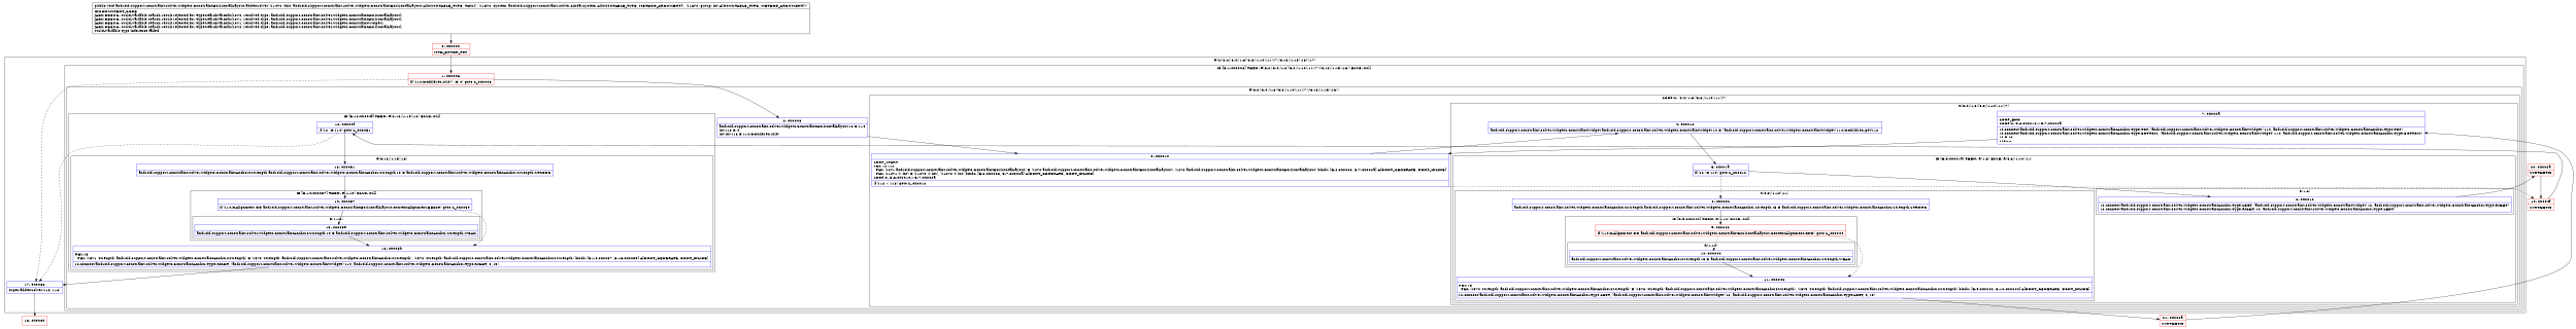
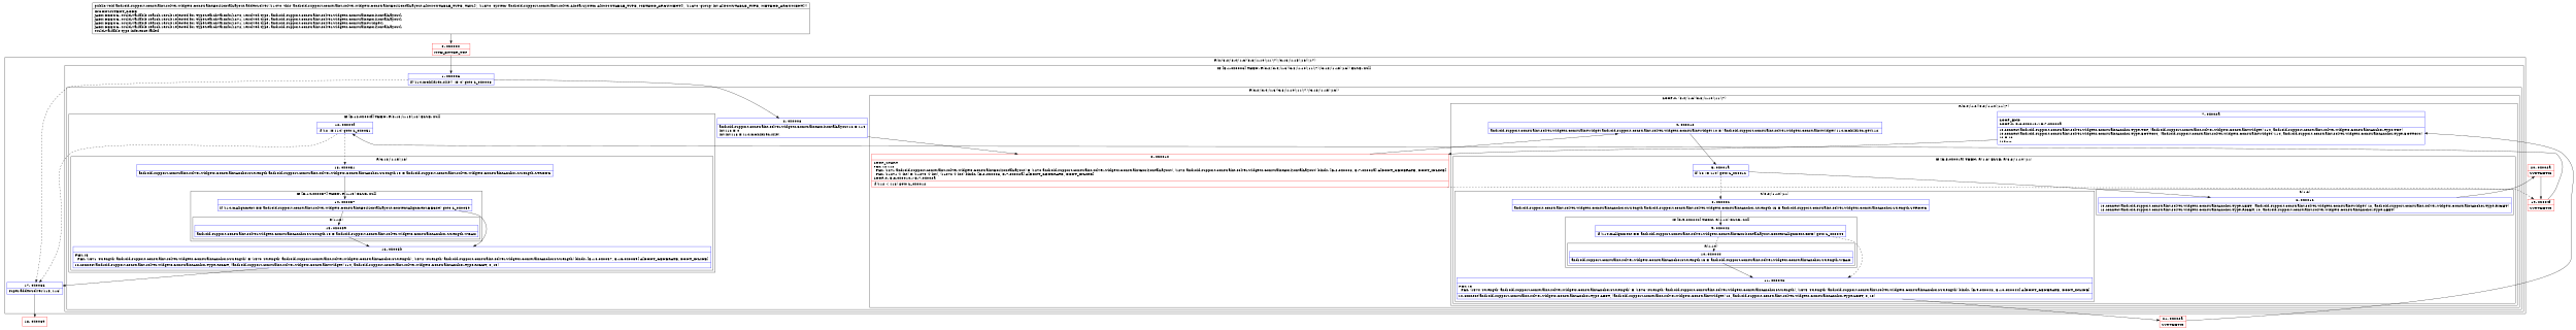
  digraph {
    node [color=blue shape=record]
    n1 [label="{6\:\ 0x001c|r0.connect(android.support.constraint.solver.widgets.ConstraintAnchor.Type.LEFT, (android.support.constraint.solver.widgets.ConstraintWidget) r2, android.support.constraint.solver.widgets.ConstraintAnchor.Type.RIGHT)\lr2.connect(android.support.constraint.solver.widgets.ConstraintAnchor.Type.RIGHT, r0, android.support.constraint.solver.widgets.ConstraintAnchor.Type.LEFT)\l}"]
    n2 [label="{10\:\ 0x0044|android.support.constraint.solver.widgets.ConstraintAnchor$Strength r5 = android.support.constraint.solver.widgets.ConstraintAnchor.Strength.WEAK\l}"]
-   n3 [color=red label="{9\:\ 0x0042|if (r14.mAlignment == android.support.constraint.solver.widgets.ConstraintHorizontalLayout.ContentAlignment.END) goto L_0x0044\l}"]
+   n3 [label="{9\:\ 0x0042|if (r14.mAlignment == android.support.constraint.solver.widgets.ConstraintHorizontalLayout.ContentAlignment.END) goto L_0x0044\l}"]
    n4 [label="{8\:\ 0x003c|android.support.constraint.solver.widgets.ConstraintAnchor$Strength android.support.constraint.solver.widgets.ConstraintAnchor.Strength r5 = android.support.constraint.solver.widgets.ConstraintAnchor.Strength.STRONG\l}"]
    n5 [label="{11\:\ 0x0046|PHI: r5 \l  PHI: (r5v4 'strength' android.support.constraint.solver.widgets.ConstraintAnchor$Strength) = (r5v3 'strength' android.support.constraint.solver.widgets.ConstraintAnchor$Strength), (r5v5 'strength' android.support.constraint.solver.widgets.ConstraintAnchor$Strength) binds: [B:9:0x0042, B:10:0x0044] A[DONT_GENERATE, DONT_INLINE]\l|r0.connect(android.support.constraint.solver.widgets.ConstraintAnchor.Type.LEFT, (android.support.constraint.solver.widgets.ConstraintWidget) r2, android.support.constraint.solver.widgets.ConstraintAnchor.Type.LEFT, 0, r5)\l}"]
    n6 [label="{5\:\ 0x001a|if (r2 != r14) goto L_0x001c\l}"]
    n7 [label="{4\:\ 0x0012|android.support.constraint.solver.widgets.ConstraintWidget android.support.constraint.solver.widgets.ConstraintWidget r0 = (android.support.constraint.solver.widgets.ConstraintWidget) r14.mChildren.get(r12)\l}"]
    n8 [label="{7\:\ 0x002a|LOOP_END\lLOOP:0: B:3:0x0010\-\>B:7:0x002a\l|r0.connect(android.support.constraint.solver.widgets.ConstraintAnchor.Type.TOP, (android.support.constraint.solver.widgets.ConstraintWidget) r14, android.support.constraint.solver.widgets.ConstraintAnchor.Type.TOP)\lr0.connect(android.support.constraint.solver.widgets.ConstraintAnchor.Type.BOTTOM, (android.support.constraint.solver.widgets.ConstraintWidget) r14, android.support.constraint.solver.widgets.ConstraintAnchor.Type.BOTTOM)\lr2 = r0\lr12++\l}"]
-   n9 [label="{3\:\ 0x0010|LOOP_START\lPHI: r2 r12 \l  PHI: (r2v1 android.support.constraint.solver.widgets.ConstraintHorizontalLayout) = (r2v0 android.support.constraint.solver.widgets.ConstraintHorizontalLayout), (r2v2 android.support.constraint.solver.widgets.ConstraintHorizontalLayout) binds: [B:2:0x0008, B:7:0x002a] A[DONT_GENERATE, DONT_INLINE]\l  PHI: (r12v1 'i' int) = (r12v0 'i' int), (r12v2 'i' int) binds: [B:2:0x0008, B:7:0x002a] A[DONT_GENERATE, DONT_INLINE]\lLOOP:0: B:3:0x0010\-\>B:7:0x002a\l|if (r12 \< r13) goto L_0x0012\l}"]
+   n9 [color=red label="{3\:\ 0x0010|LOOP_START\lPHI: r2 r12 \l  PHI: (r2v1 android.support.constraint.solver.widgets.ConstraintHorizontalLayout) = (r2v0 android.support.constraint.solver.widgets.ConstraintHorizontalLayout), (r2v2 android.support.constraint.solver.widgets.ConstraintHorizontalLayout) binds: [B:2:0x0008, B:7:0x002a] A[DONT_GENERATE, DONT_INLINE]\l  PHI: (r12v1 'i' int) = (r12v0 'i' int), (r12v2 'i' int) binds: [B:2:0x0008, B:7:0x002a] A[DONT_GENERATE, DONT_INLINE]\lLOOP:0: B:3:0x0010\-\>B:7:0x002a\l|if (r12 \< r13) goto L_0x0012\l}"]
    n10 [label="{15\:\ 0x0059|android.support.constraint.solver.widgets.ConstraintAnchor$Strength r5 = android.support.constraint.solver.widgets.ConstraintAnchor.Strength.WEAK\l}"]
    n11 [label="{14\:\ 0x0057|if (r14.mAlignment == android.support.constraint.solver.widgets.ConstraintHorizontalLayout.ContentAlignment.BEGIN) goto L_0x0059\l}"]
    n12 [label="{13\:\ 0x0051|android.support.constraint.solver.widgets.ConstraintAnchor$Strength android.support.constraint.solver.widgets.ConstraintAnchor.Strength r5 = android.support.constraint.solver.widgets.ConstraintAnchor.Strength.STRONG\l}"]
    n13 [label="{16\:\ 0x005b|PHI: r5 \l  PHI: (r5v1 'strength' android.support.constraint.solver.widgets.ConstraintAnchor$Strength) = (r5v0 'strength' android.support.constraint.solver.widgets.ConstraintAnchor$Strength), (r5v2 'strength' android.support.constraint.solver.widgets.ConstraintAnchor$Strength) binds: [B:14:0x0057, B:15:0x0059] A[DONT_GENERATE, DONT_INLINE]\l|r2.connect(android.support.constraint.solver.widgets.ConstraintAnchor.Type.RIGHT, (android.support.constraint.solver.widgets.ConstraintWidget) r14, android.support.constraint.solver.widgets.ConstraintAnchor.Type.RIGHT, 0, r5)\l}"]
    n14 [label="{12\:\ 0x004f|if (r2 != r14) goto L_0x0051\l}"]
    n15 [label="{2\:\ 0x0008|android.support.constraint.solver.widgets.ConstraintHorizontalLayout r2 = r14\lint r12 = 0\lint int r13 = r14.mChildren.size()\l}"]
-   n16 [color=red label="{1\:\ 0x0006|if (r14.mChildren.size() != 0) goto L_0x0008\l}"]
+   n16 [label="{1\:\ 0x0006|if (r14.mChildren.size() != 0) goto L_0x0008\l}"]
    n17 [label="{17\:\ 0x0066|super.addToSolver(r15, r16)\l}"]
    n18 [color=red label="{20\:\ 0x002a|SYNTHETIC\l}"]
    n19 [color=red label="{21\:\ 0x002a|SYNTHETIC\l}"]
    n20 [color=red label="{19\:\ 0x004f|SYNTHETIC\l}"]
    n21 [color=red label="{18\:\ 0x0069}"]
    n22 [color=red label="{0\:\ 0x0000|MTH_ENTER_TOP\l}"]
    n23 [label="{public void android.support.constraint.solver.widgets.ConstraintHorizontalLayout.addToSolver((r14v0 'this' android.support.constraint.solver.widgets.ConstraintHorizontalLayout A[IMMUTABLE_TYPE, THIS]), (r15v0 'system' android.support.constraint.solver.LinearSystem A[IMMUTABLE_TYPE, METHOD_ARGUMENT]), (r16v0 'group' int A[IMMUTABLE_TYPE, METHOD_ARGUMENT]))  | INCONSISTENT_CODE\lJADX DEBUG: Multi\-variable search result rejected for TypeSearchVarInfo\{r2v0, resolved type: android.support.constraint.solver.widgets.ConstraintHorizontalLayout\}\lJADX DEBUG: Multi\-variable search result rejected for TypeSearchVarInfo\{r2v1, resolved type: android.support.constraint.solver.widgets.ConstraintHorizontalLayout\}\lJADX DEBUG: Multi\-variable search result rejected for TypeSearchVarInfo\{r0v1, resolved type: android.support.constraint.solver.widgets.ConstraintWidget\}\lJADX DEBUG: Multi\-variable search result rejected for TypeSearchVarInfo\{r2v2, resolved type: android.support.constraint.solver.widgets.ConstraintHorizontalLayout\}\lMulti\-variable type inference failed\l}" color=""]
    subgraph cluster_1 {
      label="R(2:(3:2|(3:4|(1:6)(3:8|(1:10)|11)|7)|(3:13|(1:15)|16))|17)"
      n17
      subgraph cluster_2 {
        label="IF [B:1:0x0006] THEN: R(3:2|(3:4|(1:6)(3:8|(1:10)|11)|7)|(3:13|(1:15)|16)) ELSE: null"
        n16
        subgraph cluster_3 {
          label="R(3:2|(3:4|(1:6)(3:8|(1:10)|11)|7)|(3:13|(1:15)|16))"
          n15
          subgraph cluster_4 {
            label="LOOP:0: (3:4|(1:6)(3:8|(1:10)|11)|7)"
            n9
            subgraph cluster_5 {
              label="R(3:4|(1:6)(3:8|(1:10)|11)|7)"
              n7
              n8
              subgraph cluster_6 {
                label="IF [B:5:0x001a] THEN: R(1:6) ELSE: R(3:8|(1:10)|11)"
                n6
                subgraph cluster_7 {
                  label="R(1:6)"
                  n1
                }
                subgraph cluster_8 {
                  label="R(3:8|(1:10)|11)"
                  n4
                  n5
                  subgraph cluster_9 {
                    label="IF [B:9:0x0042] THEN: R(1:10) ELSE: null"
                    n3
                    subgraph cluster_10 {
                      label="R(1:10)"
                      n2
                    }
                  }
                }
              }
            }
          }
          subgraph cluster_11 {
            label="IF [B:12:0x004f] THEN: R(3:13|(1:15)|16) ELSE: null"
            n14
            subgraph cluster_12 {
              label="R(3:13|(1:15)|16)"
              n12
              n13
              subgraph cluster_13 {
                label="IF [B:14:0x0057] THEN: R(1:15) ELSE: null"
                n11
                subgraph cluster_14 {
                  label="R(1:15)"
                  n10
                }
              }
            }
          }
        }
      }
    }
    n1 -> n18
    n2 -> n5
    n3 -> n2 [style=dashed]
    n3 -> n5 [style=dashed]
    n4 -> n3
    n5 -> n19
    n6 -> n1
    n6 -> n4 [style=dashed]
    n7 -> n6
    n8 -> n9
    n9 -> n7
    n9 -> n20 [style=dashed]
    n10 -> n13
    n11 -> n10
-   n11 -> n13 [style=dashed]
+   n11 -> n13 [style=solid]
    n12 -> n11
    n13 -> n17
-   n14 -> n12
+   n14 -> n12 [style=dashed]
    n14 -> n17 [style=dashed]
    n15 -> n9
    n16 -> n15
    n16 -> n17 [style=dashed]
    n17 -> n21
    n18 -> n20
    n19 -> n8
    n20 -> n14
    n22 -> n16
    n23 -> n22
  }
